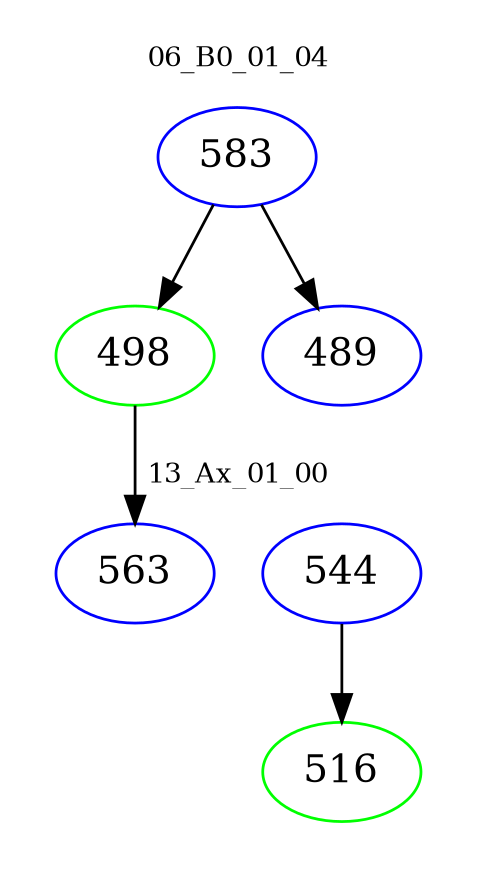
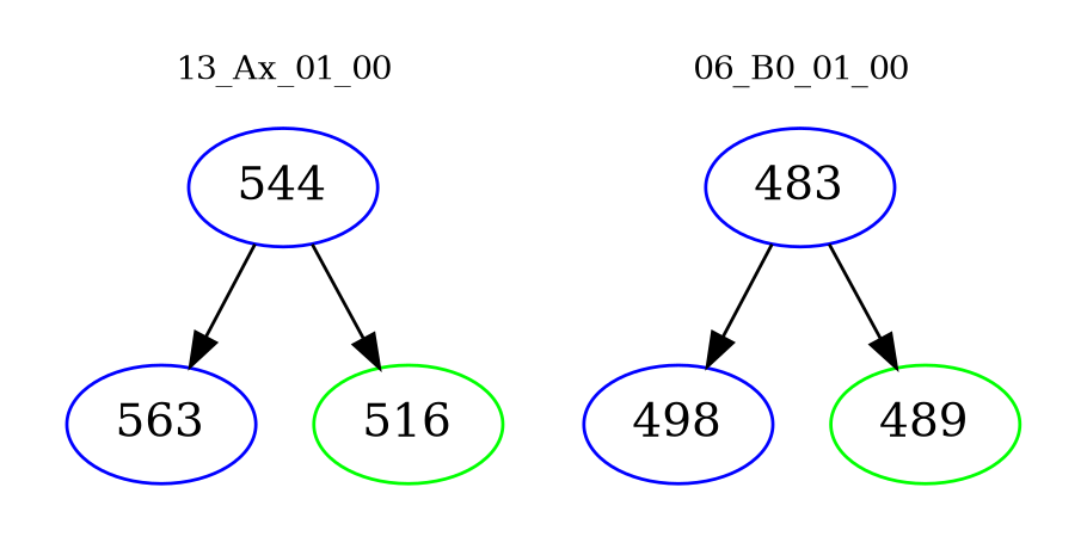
  digraph {
    node [color=blue]
    edge [color=black]
    n1 [label=544]
    n2 [label=563]
    n3 [color=green label=516]
-   n4 [label=583]
-   n5 [color=green label=498]
-   n6 [label=489]
+   n4 [label=483]
+   n5 [label=498]
+   n6 [color=green label=489]
    subgraph cluster_1 {
      color=white
      fontsize=10
      label="13_Ax_01_00"
      n1
      n2
      n3
    }
    subgraph cluster_2 {
      color=white
      fontsize=10
-     label="06_B0_01_04"
+     label="06_B0_01_00"
      n4
      n5
      n6
    }
-   n5 -> n2
+   n1 -> n2
    n1 -> n3
    n4 -> n5
    n4 -> n6
  }
